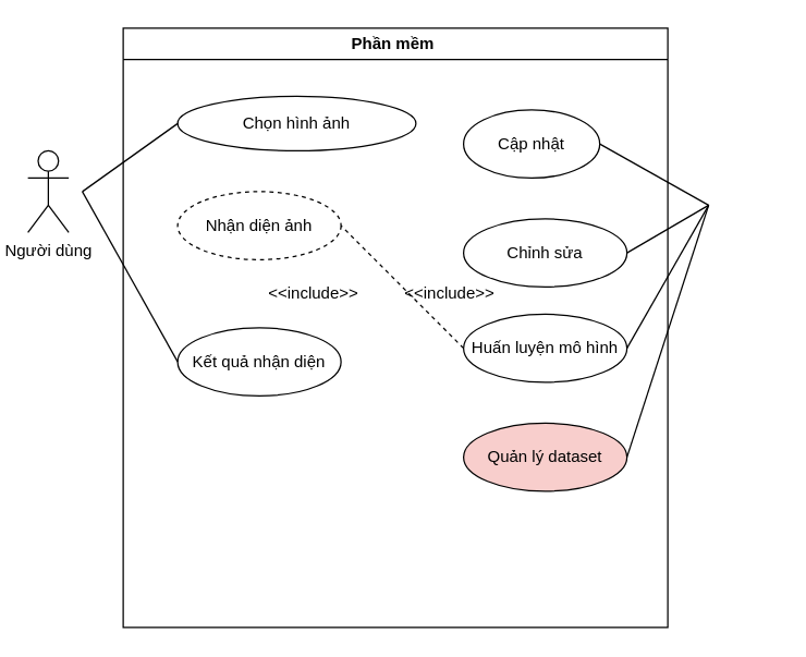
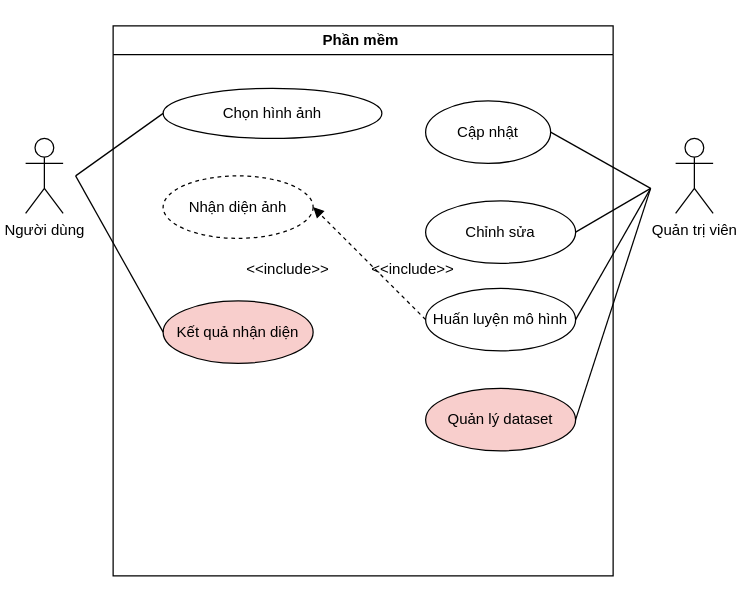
  <mxCell id="0" />
  <mxCell id="1" parent="0" />
  <mxCell id="2" value="Người dùng" style="shape=umlActor;verticalLabelPosition=bottom;verticalAlign=top;html=1;outlineConnect=0;" vertex="1" parent="1"><mxGeometry x="20" y="110" width="30" height="60" as="geometry" /></mxCell>
  <mxCell id="3" value="Phần mềm&amp;nbsp;" style="swimlane;whiteSpace=wrap;html=1;" vertex="1" parent="1"><mxGeometry x="90" y="20" width="400" height="440" as="geometry" /></mxCell>
  <mxCell id="4" value="Chọn hình ảnh" style="ellipse;whiteSpace=wrap;html=1;" vertex="1" parent="3"><mxGeometry x="40" y="50" width="175" height="40" as="geometry" /></mxCell>
  <mxCell id="5" value="Nhận diện ảnh" style="ellipse;whiteSpace=wrap;html=1;dashed=1;" vertex="1" parent="3"><mxGeometry x="40" y="120" width="120" height="50" as="geometry" /></mxCell>
- <mxCell id="6" value="Kết quả nhận diện" style="ellipse;whiteSpace=wrap;html=1;" vertex="1" parent="3"><mxGeometry x="40" y="220" width="120" height="50" as="geometry" /></mxCell>
+ <mxCell id="6" value="Kết quả nhận diện" style="ellipse;whiteSpace=wrap;html=1;fillColor=#f8cecc;" vertex="1" parent="3"><mxGeometry x="40" y="220" width="120" height="50" as="geometry" /></mxCell>
  <mxCell id="7" value="Huấn luyện mô hình" style="ellipse;whiteSpace=wrap;html=1;" vertex="1" parent="3"><mxGeometry x="250" y="210" width="120" height="50" as="geometry" /></mxCell>
  <mxCell id="8" value="Cập nhật" style="ellipse;whiteSpace=wrap;html=1;" vertex="1" parent="3"><mxGeometry x="250" y="60" width="100" height="50" as="geometry" /></mxCell>
  <mxCell id="9" value="Chỉnh sửa" style="ellipse;whiteSpace=wrap;html=1;" vertex="1" parent="3"><mxGeometry x="250" y="140" width="120" height="50" as="geometry" /></mxCell>
- <mxCell id="10" value="" style="endArrow=none;html=1;rounded=0;entryX=1;entryY=0.5;entryDx=0;entryDy=0;exitX=0;exitY=0.5;exitDx=0;exitDy=0;endFill=1;dashed=1;" edge="1" parent="3" source="7" target="5"><mxGeometry width="50" height="50" relative="1" as="geometry"><mxPoint x="180" y="250" as="sourcePoint" /><mxPoint x="230" y="200" as="targetPoint" /></mxGeometry></mxCell>
+ <mxCell id="10" value="" style="endArrow=block;html=1;rounded=0;entryX=1;entryY=0.5;entryDx=0;entryDy=0;exitX=0;exitY=0.5;exitDx=0;exitDy=0;endFill=1;dashed=1;" edge="1" parent="3" source="7" target="5"><mxGeometry width="50" height="50" relative="1" as="geometry"><mxPoint x="180" y="250" as="sourcePoint" /><mxPoint x="230" y="200" as="targetPoint" /></mxGeometry></mxCell>
  <mxCell id="11" value="&amp;lt;&amp;lt;include&amp;gt;&amp;gt;" style="text;html=1;align=center;verticalAlign=middle;whiteSpace=wrap;rounded=0;" vertex="1" parent="3"><mxGeometry x="210" y="180" width="60" height="30" as="geometry" /></mxCell>
  <mxCell id="12" value="&amp;lt;&amp;lt;include&amp;gt;&amp;gt;" style="text;html=1;align=center;verticalAlign=middle;whiteSpace=wrap;rounded=0;" vertex="1" parent="3"><mxGeometry x="110" y="180" width="60" height="30" as="geometry" /></mxCell>
  <mxCell id="13" value="Quản lý dataset" style="ellipse;whiteSpace=wrap;html=1;fillColor=#f8cecc;" vertex="1" parent="3"><mxGeometry x="250" y="290" width="120" height="50" as="geometry" /></mxCell>
+ <mxCell id="14" value="Quản trị viên" style="shape=umlActor;verticalLabelPosition=bottom;verticalAlign=top;html=1;outlineConnect=0;" vertex="1" parent="1"><mxGeometry x="540" y="110" width="30" height="60" as="geometry" /></mxCell>
  <mxCell id="15" value="" style="endArrow=none;html=1;rounded=0;entryX=0;entryY=0.5;entryDx=0;entryDy=0;" edge="1" parent="1" target="4"><mxGeometry width="50" height="50" relative="1" as="geometry"><mxPoint x="60" y="140" as="sourcePoint" /><mxPoint x="130" y="110" as="targetPoint" /></mxGeometry></mxCell>
  <mxCell id="16" value="" style="endArrow=none;html=1;rounded=0;entryX=0;entryY=0.5;entryDx=0;entryDy=0;" edge="1" parent="1" target="6"><mxGeometry width="50" height="50" relative="1" as="geometry"><mxPoint x="60" y="140" as="sourcePoint" /><mxPoint x="90" y="210" as="targetPoint" /></mxGeometry></mxCell>
  <mxCell id="17" value="" style="endArrow=none;html=1;rounded=0;exitX=1;exitY=0.5;exitDx=0;exitDy=0;" edge="1" parent="1" source="7"><mxGeometry width="50" height="50" relative="1" as="geometry"><mxPoint x="490" y="270" as="sourcePoint" /><mxPoint x="520" y="150" as="targetPoint" /></mxGeometry></mxCell>
  <mxCell id="18" value="" style="endArrow=none;html=1;rounded=0;exitX=1;exitY=0.5;exitDx=0;exitDy=0;" edge="1" parent="1" source="9"><mxGeometry width="50" height="50" relative="1" as="geometry"><mxPoint x="510" y="280" as="sourcePoint" /><mxPoint x="520" y="150" as="targetPoint" /></mxGeometry></mxCell>
  <mxCell id="19" value="" style="endArrow=none;html=1;rounded=0;exitX=1;exitY=0.5;exitDx=0;exitDy=0;" edge="1" parent="1" source="8"><mxGeometry width="50" height="50" relative="1" as="geometry"><mxPoint x="550" y="240" as="sourcePoint" /><mxPoint x="520" y="150" as="targetPoint" /></mxGeometry></mxCell>
  <mxCell id="20" value="" style="endArrow=none;html=1;rounded=0;exitX=1;exitY=0.5;exitDx=0;exitDy=0;" edge="1" parent="1" source="13"><mxGeometry width="50" height="50" relative="1" as="geometry"><mxPoint x="280" y="230" as="sourcePoint" /><mxPoint x="520" y="150" as="targetPoint" /></mxGeometry></mxCell>
